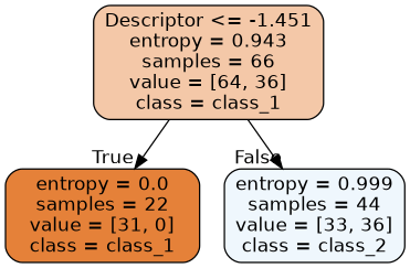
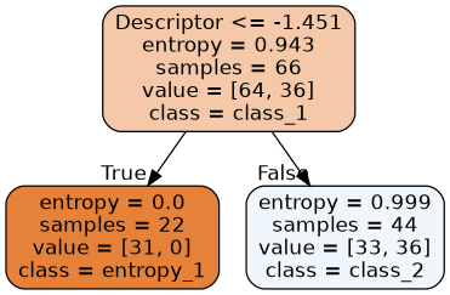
  digraph {
    node [color=black fontname=helvetica shape=box style="filled, rounded"]
    edge [fontname=helvetica labeldistance=2.5]
    n1 [fillcolor="#f4c8a8" label="Descriptor <= -1.451\nentropy = 0.943\nsamples = 66\nvalue = [64, 36]\nclass = class_1"]
-   n2 [fillcolor="#e58139" label="entropy = 0.0\nsamples = 22\nvalue = [31, 0]\nclass = class_1"]
+   n2 [fillcolor="#e58139" label="entropy = 0.0\nsamples = 22\nvalue = [31, 0]\nclass = entropy_1"]
    n3 [fillcolor="#eff7fd" label="entropy = 0.999\nsamples = 44\nvalue = [33, 36]\nclass = class_2"]
    n1 -> n2 [headlabel=True labelangle=45]
    n1 -> n3 [headlabel=False labelangle=-45]
  }
